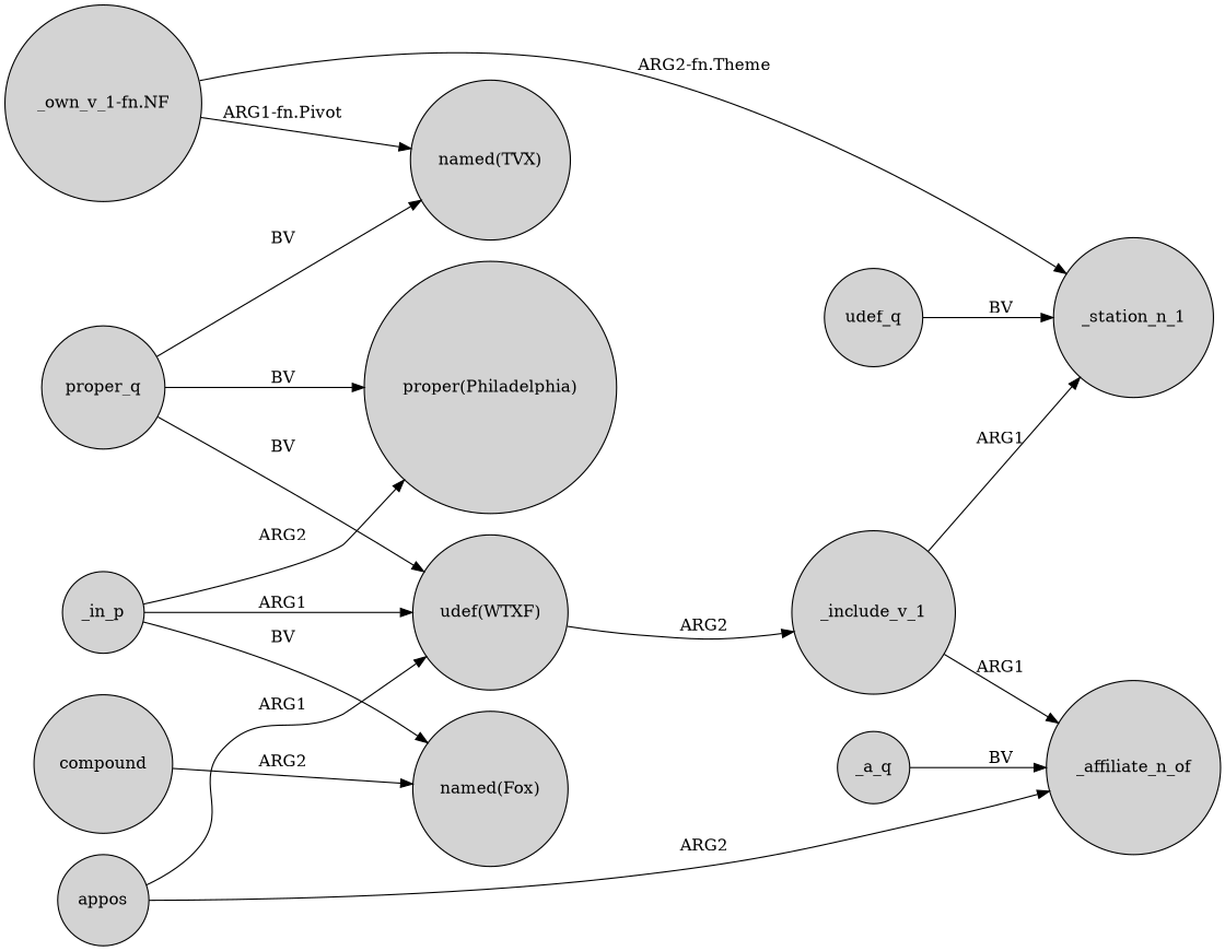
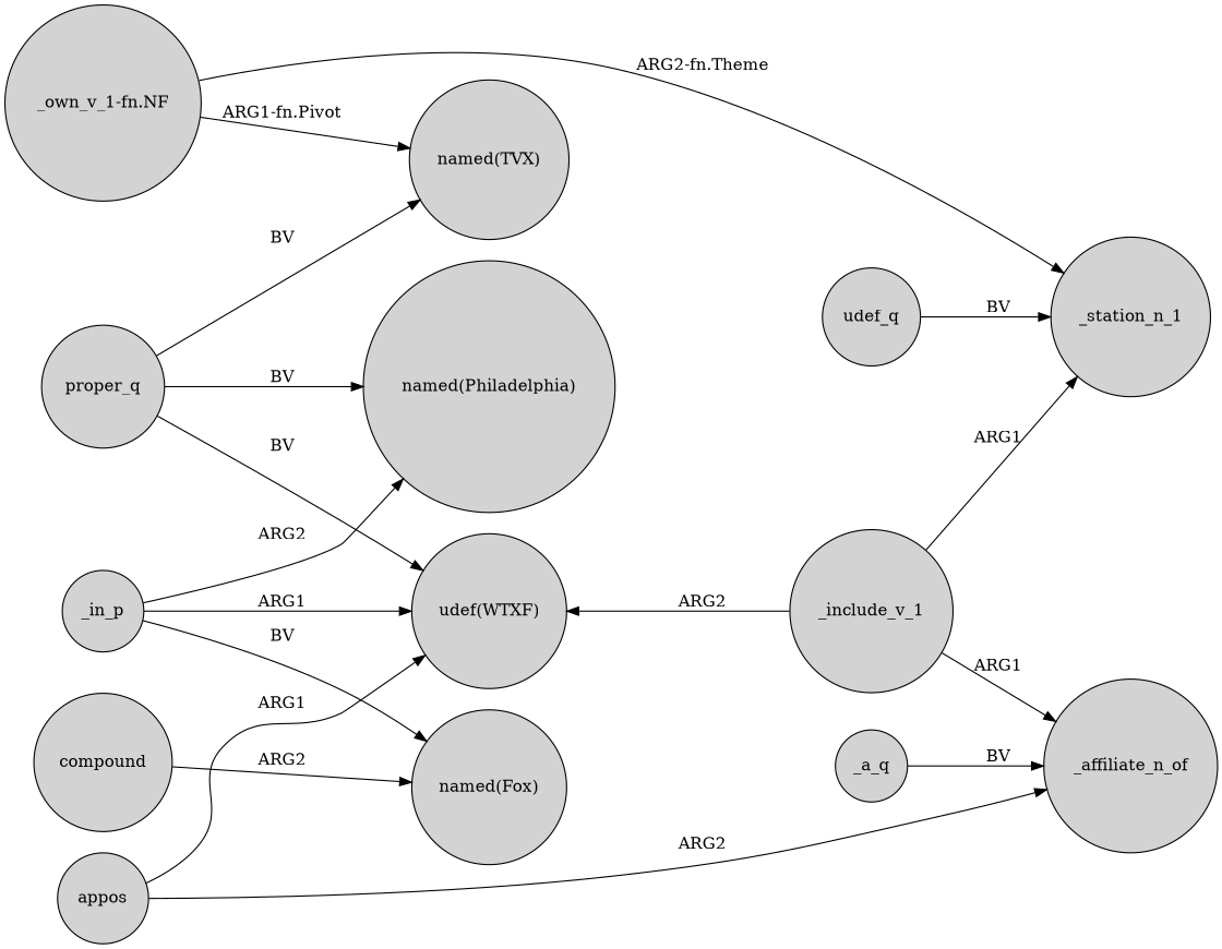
  digraph {
    rankdir=LR
    node [shape=circle style=filled]
    "_own_v_1-fn.NF"
    "named(TVX)"
    _station_n_1
    udef_q
    proper_q
    n6 [label="udef(WTXF)"]
-   "named(Philadelphia)" [label="proper(Philadelphia)"]
+   "named(Philadelphia)"
    _a_q
    _affiliate_n_of
    _in_p
    "named(Fox)"
    appos
    _include_v_1
    compound
    "_own_v_1-fn.NF" -> "named(TVX)" [label="ARG1-fn.Pivot"]
    "_own_v_1-fn.NF" -> _station_n_1 [label="ARG2-fn.Theme"]
    udef_q -> _station_n_1 [label=BV]
    proper_q -> "named(TVX)" [label=BV]
    proper_q -> n6 [label=BV]
    proper_q -> "named(Philadelphia)" [label=BV]
    _a_q -> _affiliate_n_of [label=BV]
    _in_p -> n6 [label=ARG1]
    _in_p -> "named(Philadelphia)" [label=ARG2]
    _in_p -> "named(Fox)" [label=BV]
    appos -> n6 [label=ARG1]
    appos -> _affiliate_n_of [label=ARG2]
    _include_v_1 -> _station_n_1 [label=ARG1]
-   n6 -> _include_v_1 [label=ARG2]
+   _include_v_1 -> n6 [label=ARG2]
    _include_v_1 -> _affiliate_n_of [label=ARG1]
    compound -> "named(Fox)" [label=ARG2]
  }
